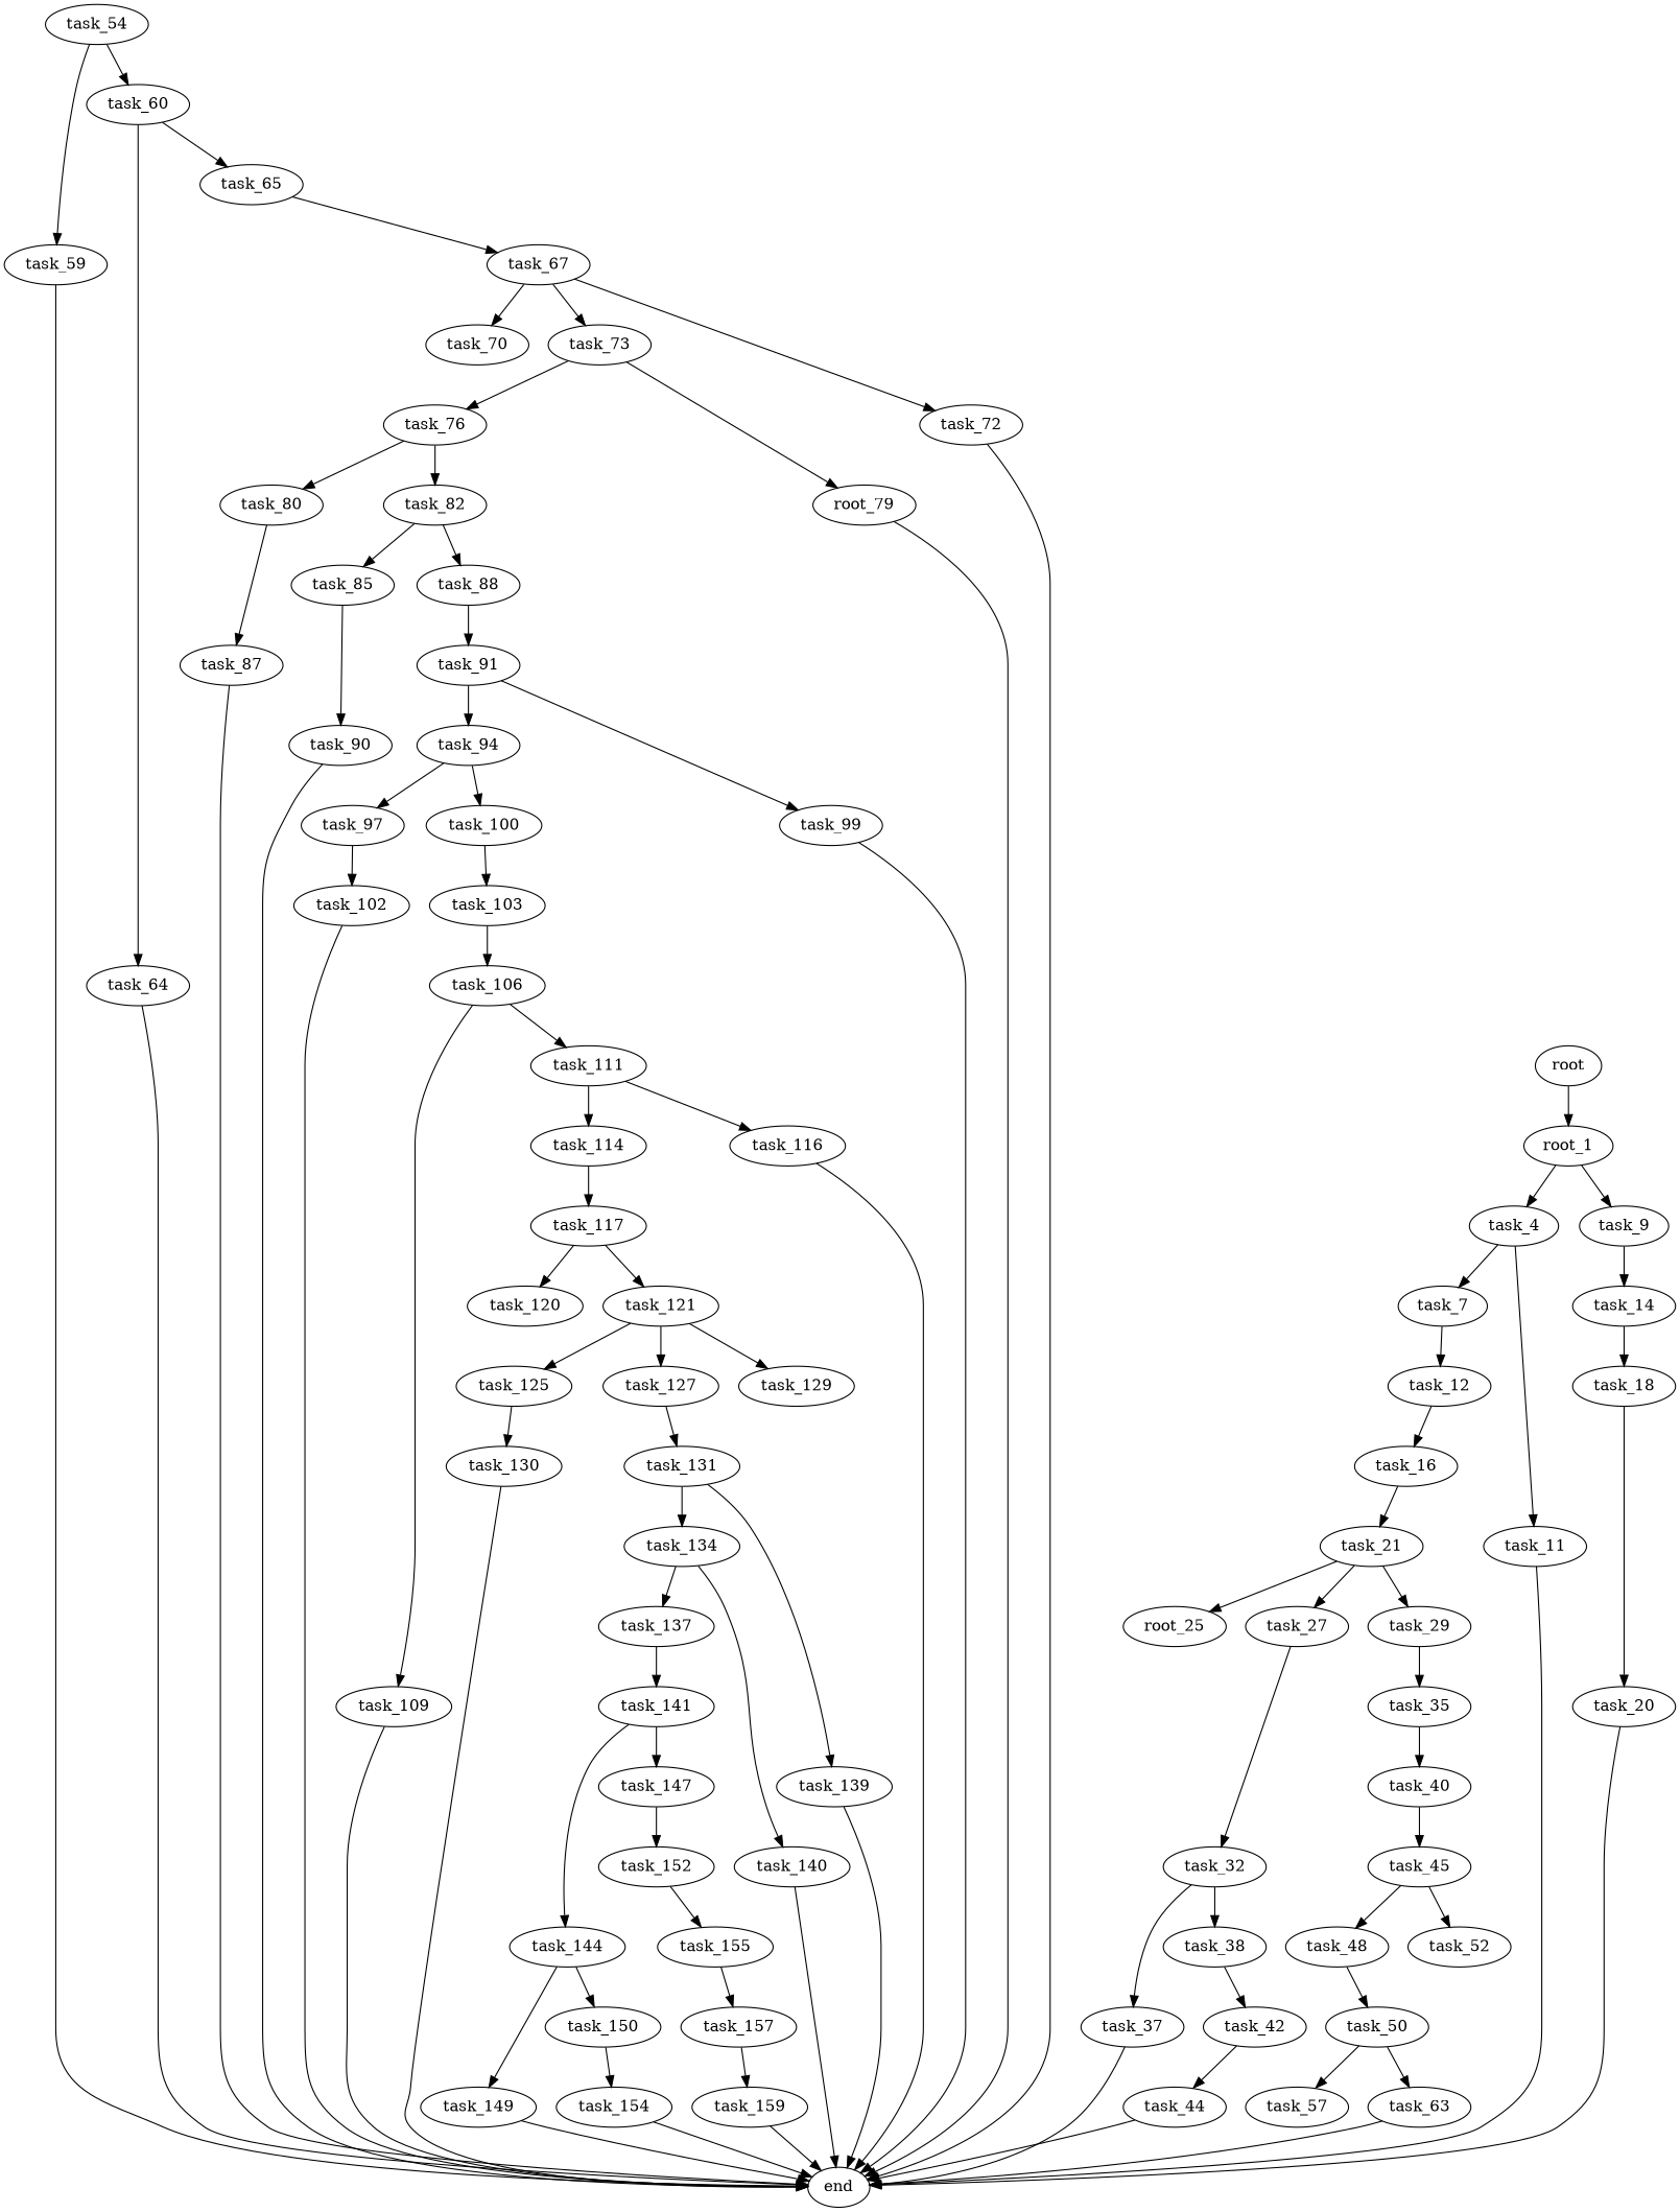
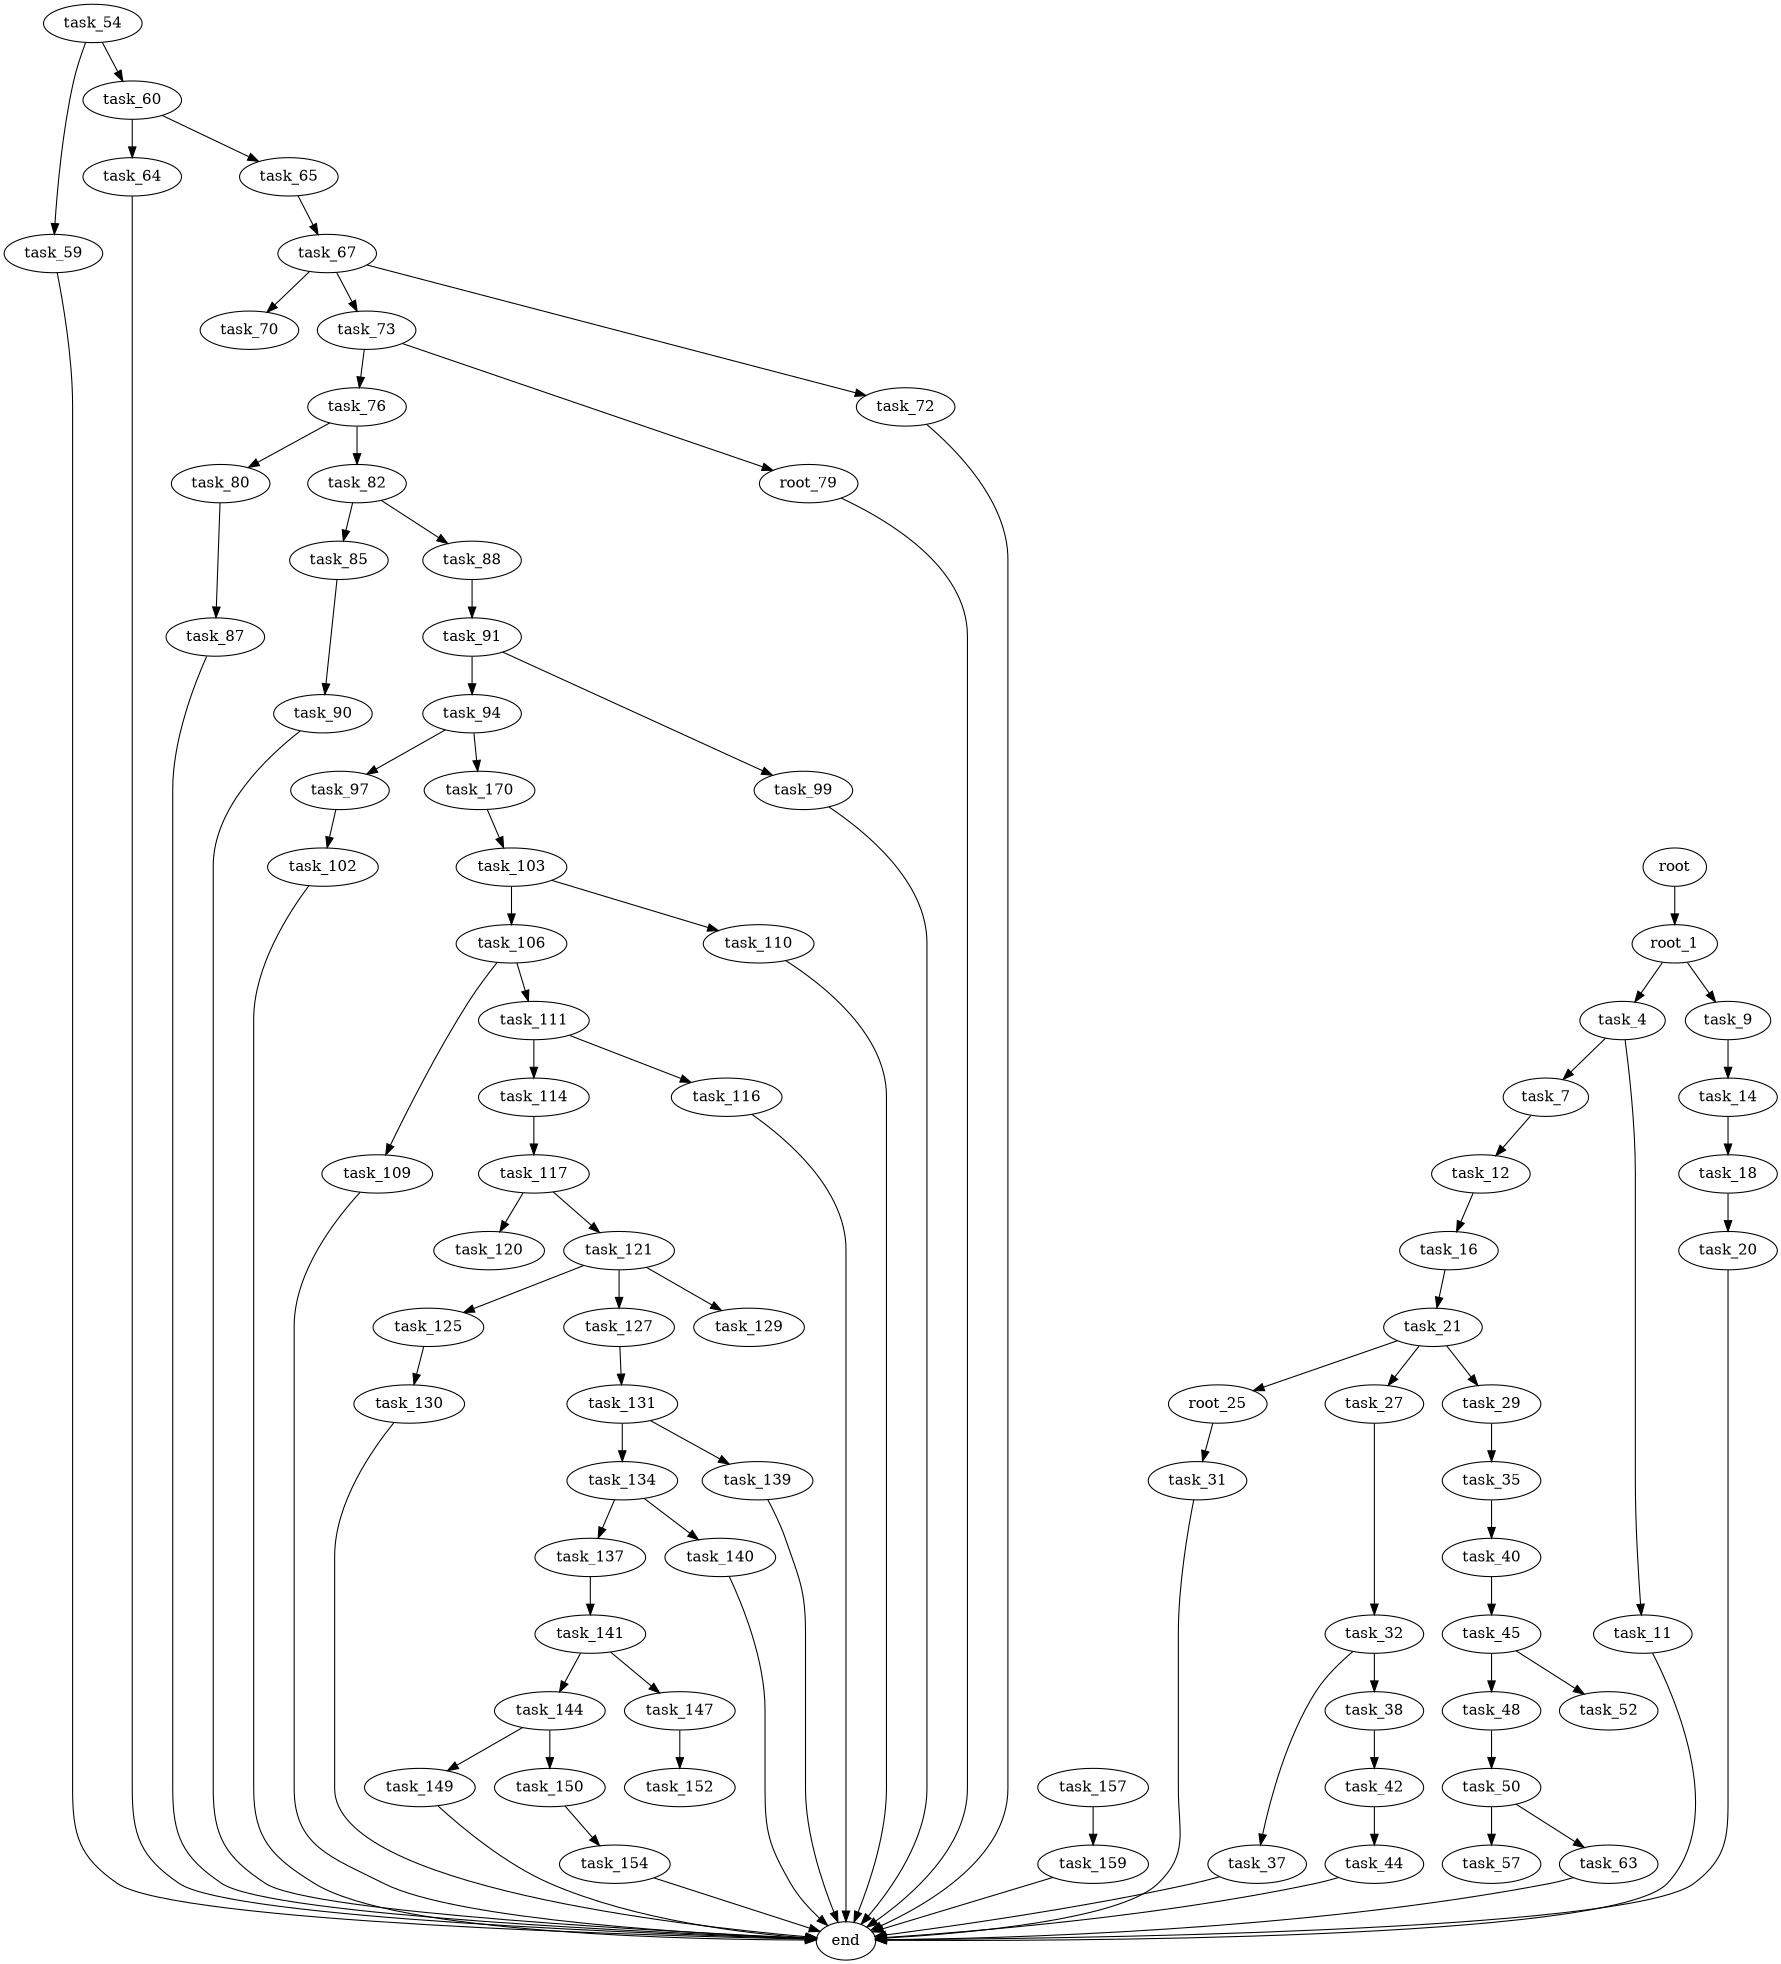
  digraph {
    n1 [label=root_1]
    root
    task_4
    task_9
    task_7
    task_11
    task_14
    task_12
    end
    task_18
    task_16
    task_21
    task_20
    n14 [label=root_25]
    task_27
    task_29
+   task_31
    task_32
    task_35
    task_37
    task_38
    task_40
    task_42
    task_45
    task_44
    task_48
    task_52
    task_50
    task_57
    task_63
    task_54
    task_59
    task_60
    task_64
    task_65
    task_67
    task_70
    task_73
    task_72
    task_76
    n41 [label=root_79]
    task_80
    task_82
    task_87
    task_85
    task_88
    task_90
    task_91
    task_94
    task_99
    task_97
-   task_100
+   task_100 [label=task_170]
    task_102
    task_103
    task_106
+   task_110
    task_109
    task_111
    task_114
    task_116
    task_117
    task_120
    task_121
    task_125
    task_127
    task_129
    task_130
    task_131
    task_134
    task_139
    task_137
    task_140
    task_141
    task_144
    task_147
    task_149
    task_150
    task_152
    task_154
-   task_155
    task_157
    task_159
    n1 -> task_4
    n1 -> task_9
    root -> n1
    task_4 -> task_7
    task_4 -> task_11
    task_9 -> task_14
    task_7 -> task_12
    task_11 -> end
    task_14 -> task_18
    task_12 -> task_16
    task_18 -> task_20
    task_16 -> task_21
    task_21 -> n14
    task_21 -> task_27
    task_21 -> task_29
    task_20 -> end
+   n14 -> task_31
    task_27 -> task_32
    task_29 -> task_35
+   task_31 -> end
    task_32 -> task_37
    task_32 -> task_38
    task_35 -> task_40
    task_37 -> end
    task_38 -> task_42
    task_40 -> task_45
    task_42 -> task_44
    task_45 -> task_48
    task_45 -> task_52
    task_44 -> end
    task_48 -> task_50
    task_50 -> task_57
    task_50 -> task_63
    task_63 -> end
    task_54 -> task_59
    task_54 -> task_60
    task_59 -> end
    task_60 -> task_64
    task_60 -> task_65
    task_64 -> end
    task_65 -> task_67
    task_67 -> task_70
    task_67 -> task_73
    task_67 -> task_72
    task_73 -> task_76
    task_73 -> n41
    task_72 -> end
    task_76 -> task_80
    task_76 -> task_82
    n41 -> end
    task_80 -> task_87
    task_82 -> task_85
    task_82 -> task_88
    task_87 -> end
    task_85 -> task_90
    task_88 -> task_91
    task_90 -> end
    task_91 -> task_94
    task_91 -> task_99
    task_94 -> task_97
    task_94 -> task_100
    task_99 -> end
    task_97 -> task_102
    task_100 -> task_103
    task_102 -> end
    task_103 -> task_106
+   task_103 -> task_110
    task_106 -> task_109
    task_106 -> task_111
+   task_110 -> end
    task_109 -> end
    task_111 -> task_114
    task_111 -> task_116
    task_114 -> task_117
    task_116 -> end
    task_117 -> task_120
    task_117 -> task_121
    task_121 -> task_125
    task_121 -> task_127
    task_121 -> task_129
    task_125 -> task_130
    task_127 -> task_131
    task_130 -> end
    task_131 -> task_134
    task_131 -> task_139
    task_134 -> task_137
    task_134 -> task_140
    task_139 -> end
    task_137 -> task_141
    task_140 -> end
    task_141 -> task_144
    task_141 -> task_147
    task_144 -> task_149
    task_144 -> task_150
    task_147 -> task_152
    task_149 -> end
    task_150 -> task_154
-   task_152 -> task_155
    task_154 -> end
-   task_155 -> task_157
    task_157 -> task_159
    task_159 -> end
  }
